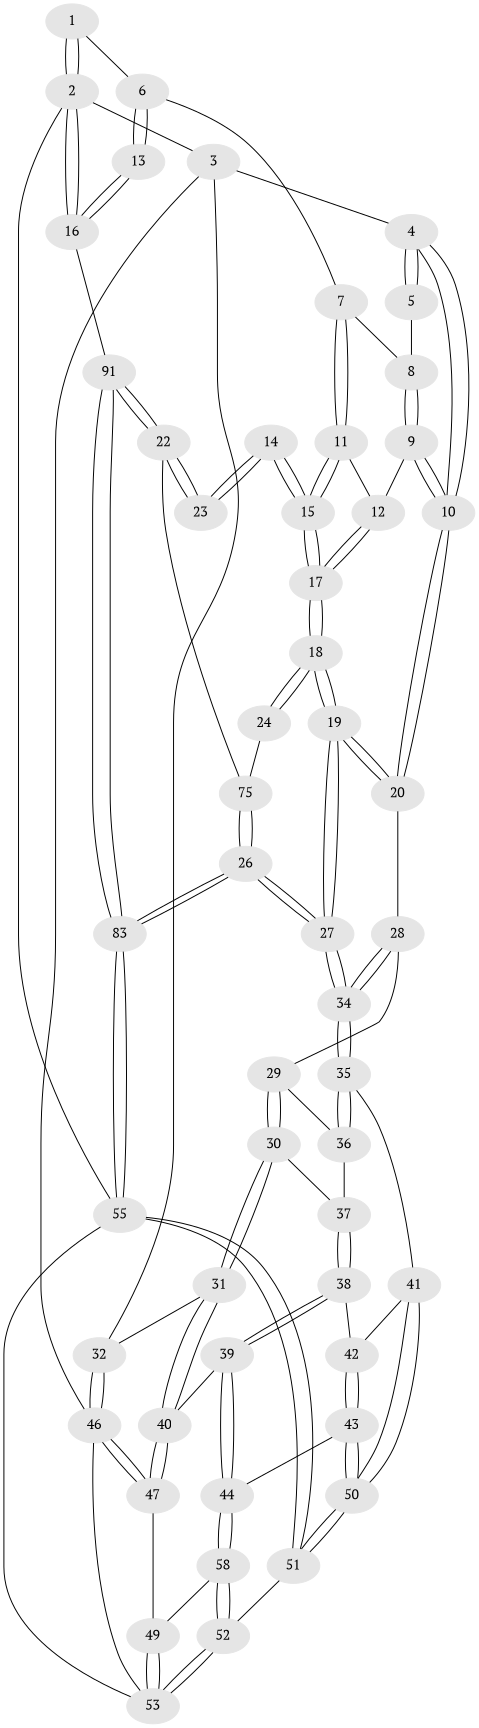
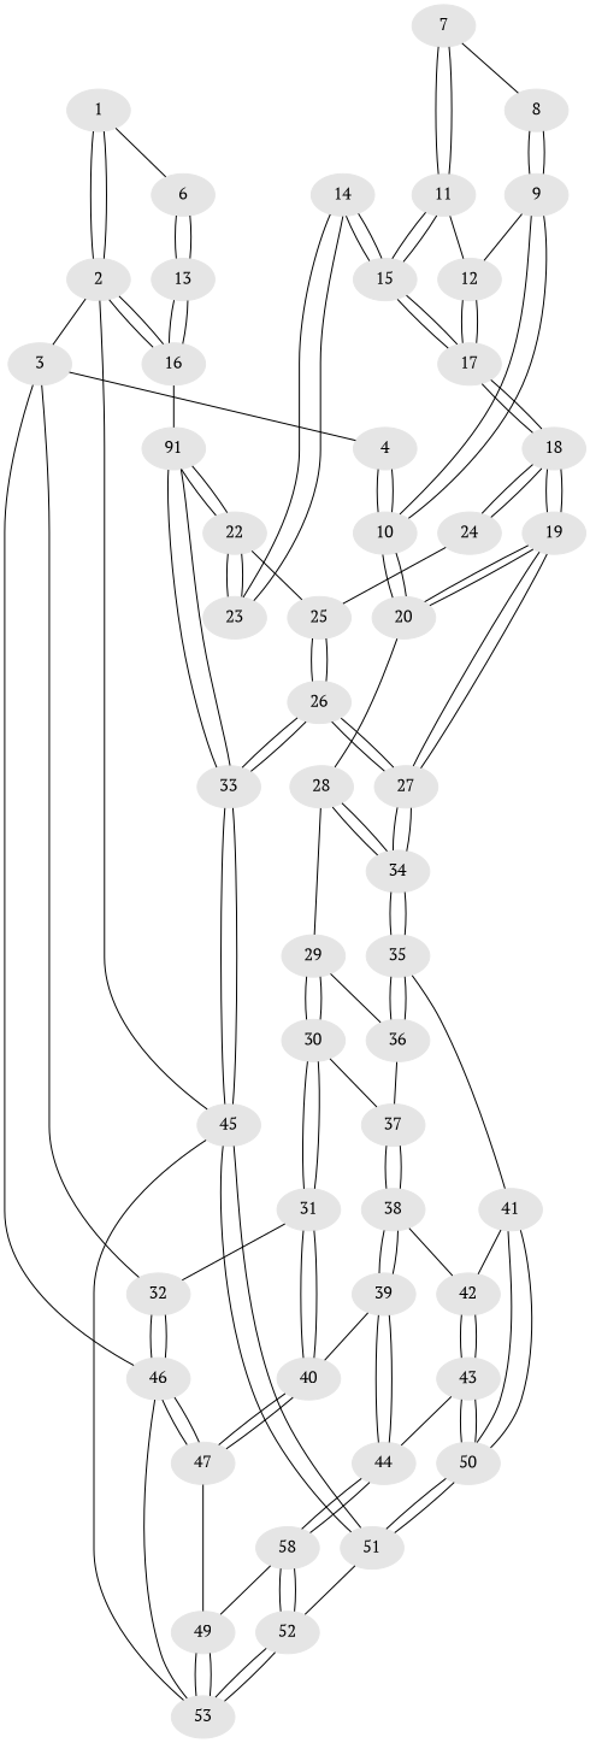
  graph {
    fontname="PT Serif"
    node [color=gray90 fontname="PT Serif" style=filled]
    edge [fontname="PT Serif"]
    1
    2
    6
    3
    16
-   45 [label=55]
+   45
    7
    13
    4
    32
    46
    n12 [label=91]
    51
    53
-   5
    10
    47
    8
    20
    9
    11
    12
    15
    17
    28
    18
    14
    23
    22
-   33 [label=83]
+   33
    19
    24
    27
-   25 [label=75]
+   25
    34
    29
    26
    35
    30
    36
    31
    37
    40
    38
    41
    42
    50
    39
    44
    43
    n51 [label=58]
    49
    52
    1 -- 2
    1 -- 2
    1 -- 6
    2 -- 3
    2 -- 16
    2 -- 16
    2 -- 45
-   6 -- 7
    6 -- 13
    6 -- 13
    3 -- 4
    3 -- 32
    3 -- 46
    16 -- n12
    45 -- 51
    45 -- 51
    45 -- 53
    7 -- 8
    7 -- 11
    7 -- 11
    13 -- 16
    13 -- 16
-   4 -- 5
-   4 -- 5
    4 -- 10
    4 -- 10
    32 -- 46
    32 -- 46
    46 -- 53
    46 -- 47
    46 -- 47
    n12 -- 22
    n12 -- 22
    n12 -- 33
    n12 -- 33
    51 -- 52
-   5 -- 8
    10 -- 20
    10 -- 20
    47 -- 49
    8 -- 9
    8 -- 9
    20 -- 28
    9 -- 10
    9 -- 10
    9 -- 12
    11 -- 12
    11 -- 15
    11 -- 15
    12 -- 17
    12 -- 17
    15 -- 17
    15 -- 17
    17 -- 18
    17 -- 18
    28 -- 34
    28 -- 34
    28 -- 29
    18 -- 19
    18 -- 19
    18 -- 24
    18 -- 24
    14 -- 15
    14 -- 15
    14 -- 23
    14 -- 23
    22 -- 23
    22 -- 23
    22 -- 25
    33 -- 45
    33 -- 45
    19 -- 20
    19 -- 20
    19 -- 27
    19 -- 27
    24 -- 25
    27 -- 34
    27 -- 34
    25 -- 26
    25 -- 26
    34 -- 35
    34 -- 35
    29 -- 30
    29 -- 30
    29 -- 36
    26 -- 33
    26 -- 33
    26 -- 27
    26 -- 27
    35 -- 36
    35 -- 36
    35 -- 41
    30 -- 31
    30 -- 31
    30 -- 37
    36 -- 37
    31 -- 32
    31 -- 40
    31 -- 40
    37 -- 38
    37 -- 38
    40 -- 47
    40 -- 47
    38 -- 42
    38 -- 39
    38 -- 39
    41 -- 42
    41 -- 50
    41 -- 50
    42 -- 43
    42 -- 43
    50 -- 51
    50 -- 51
    39 -- 40
    39 -- 44
    39 -- 44
    44 -- n51
    44 -- n51
    43 -- 50
    43 -- 50
    43 -- 44
    n51 -- 49
    n51 -- 52
    n51 -- 52
    49 -- 53
    49 -- 53
    52 -- 53
    52 -- 53
  }
